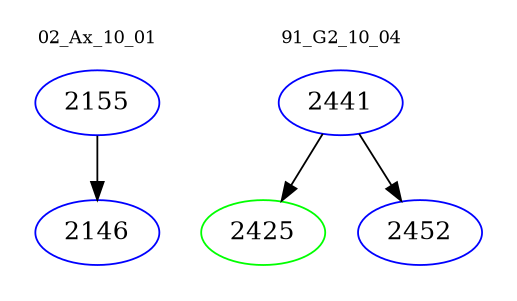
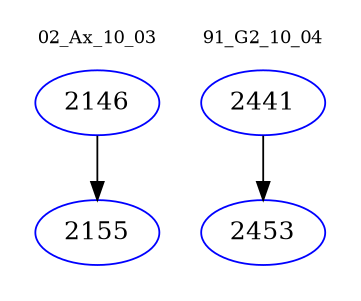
  digraph {
    node [color=blue]
    edge [color=black]
    n1 [label=2155]
    n2 [label=2146]
    n3 [label=2441]
-   n4 [color=green label=2425]
-   n5 [label=2452]
+   n5 [label=2453]
    subgraph cluster_1 {
      color=white
      fontsize=10
-     label="02_Ax_10_01"
+     label="02_Ax_10_03"
      n1
      n2
    }
    subgraph cluster_2 {
      color=white
      fontsize=10
      label="91_G2_10_04"
      n3
-     n4
      n5
    }
-   n1 -> n2
-   n3 -> n4
+   n2 -> n1
    n3 -> n5
  }
